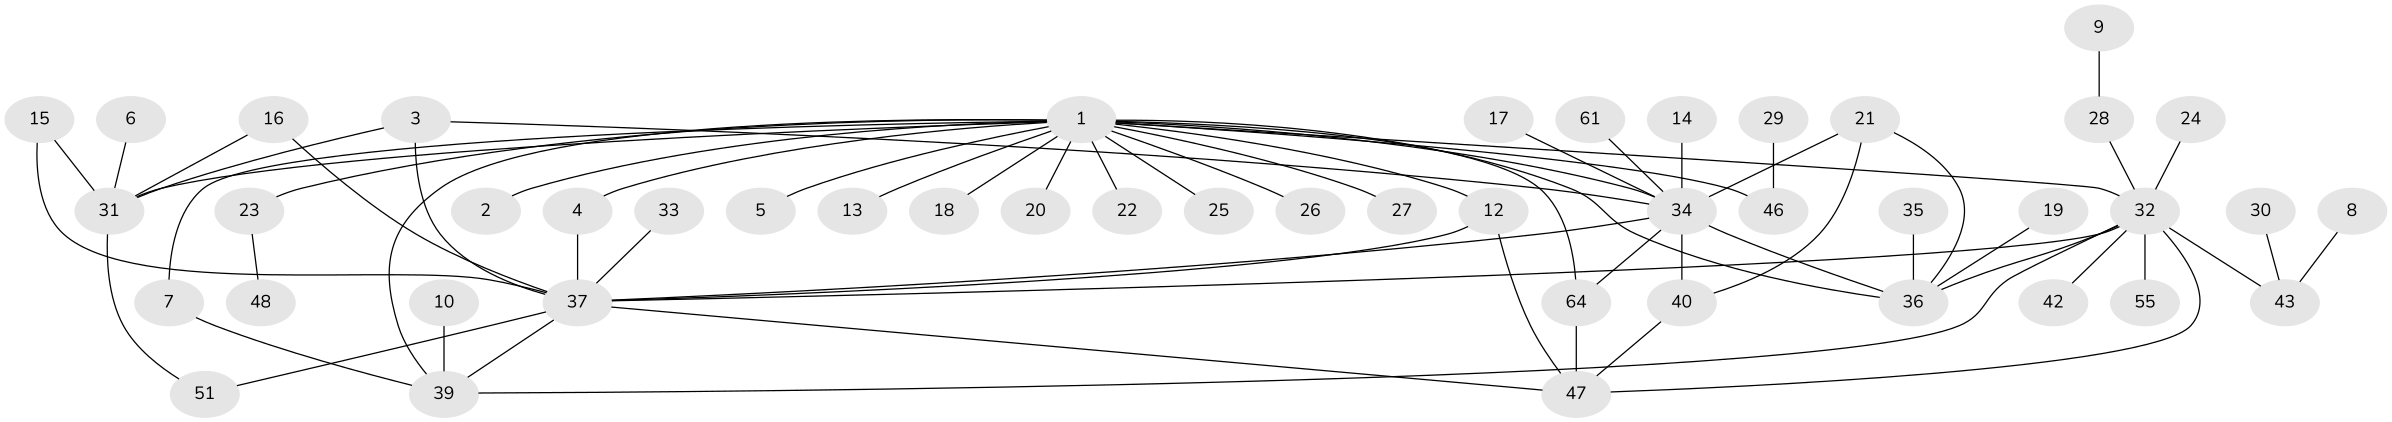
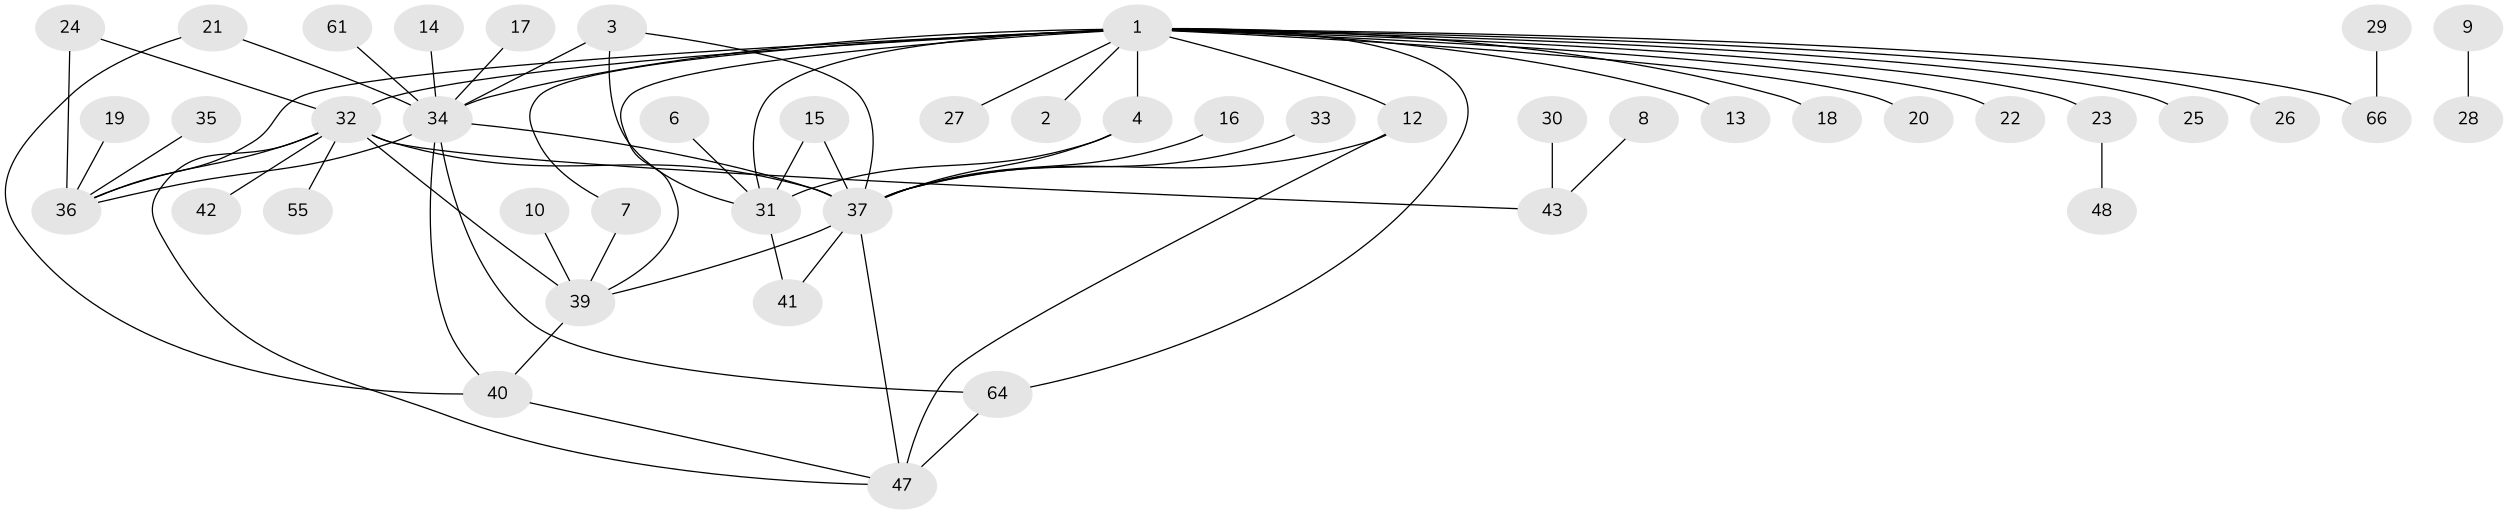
  graph {
    fontname=Nunito
    node [color=gray90 fontname=Nunito style=filled]
    edge [fontname=Nunito weight=1.0]
    1
    2
    4
-   5
    7
    12
    13
    18
    20
    22
    23
    25
    26
    27
    31
    32
    34
    36
    39
    n20 [label=64]
-   46
+   46 [label=66]
    37
    47
    48
-   41 [label=51]
+   41
    43
    42
    n28 [label=55]
    40
    3
    6
    8
    9
    28
    10
    n36 [label=61]
    14
    15
    16
    17
    19
    21
    24
    29
    30
    33
    35
    1 -- 2
    1 -- 4
-   1 -- 5
    1 -- 7
    1 -- 12
    1 -- 13
    1 -- 18
    1 -- 20
    1 -- 22
    1 -- 23
    1 -- 25
    1 -- 26
    1 -- 27
    1 -- 31 [weight=2.0]
    1 -- 32
    1 -- 34 [weight=2.0]
    1 -- 36
    1 -- 39
    1 -- n20
    1 -- 46
    4 -- 37
    7 -- 39
    12 -- 37
    12 -- 47
    23 -- 48
    31 -- 41
    32 -- 36
    32 -- 39
    32 -- 37
    32 -- 47
    32 -- 43
    32 -- 42
    32 -- n28
    34 -- 36
    34 -- n20
    34 -- 37
    34 -- 40
+   39 -- 40
    n20 -- 47 [weight=2.0]
    37 -- 39
    37 -- 47
    37 -- 41
    40 -- 47
    3 -- 31
    3 -- 34
    3 -- 37
    6 -- 31
    8 -- 43
    9 -- 28
-   28 -- 32
    10 -- 39
    n36 -- 34
    14 -- 34
    15 -- 31
    15 -- 37
-   16 -- 31
+   4 -- 31
    16 -- 37
    17 -- 34
    19 -- 36
    21 -- 34
-   21 -- 36
+   24 -- 36
    21 -- 40
    24 -- 32
    29 -- 46
    30 -- 43
    33 -- 37
    35 -- 36
  }
